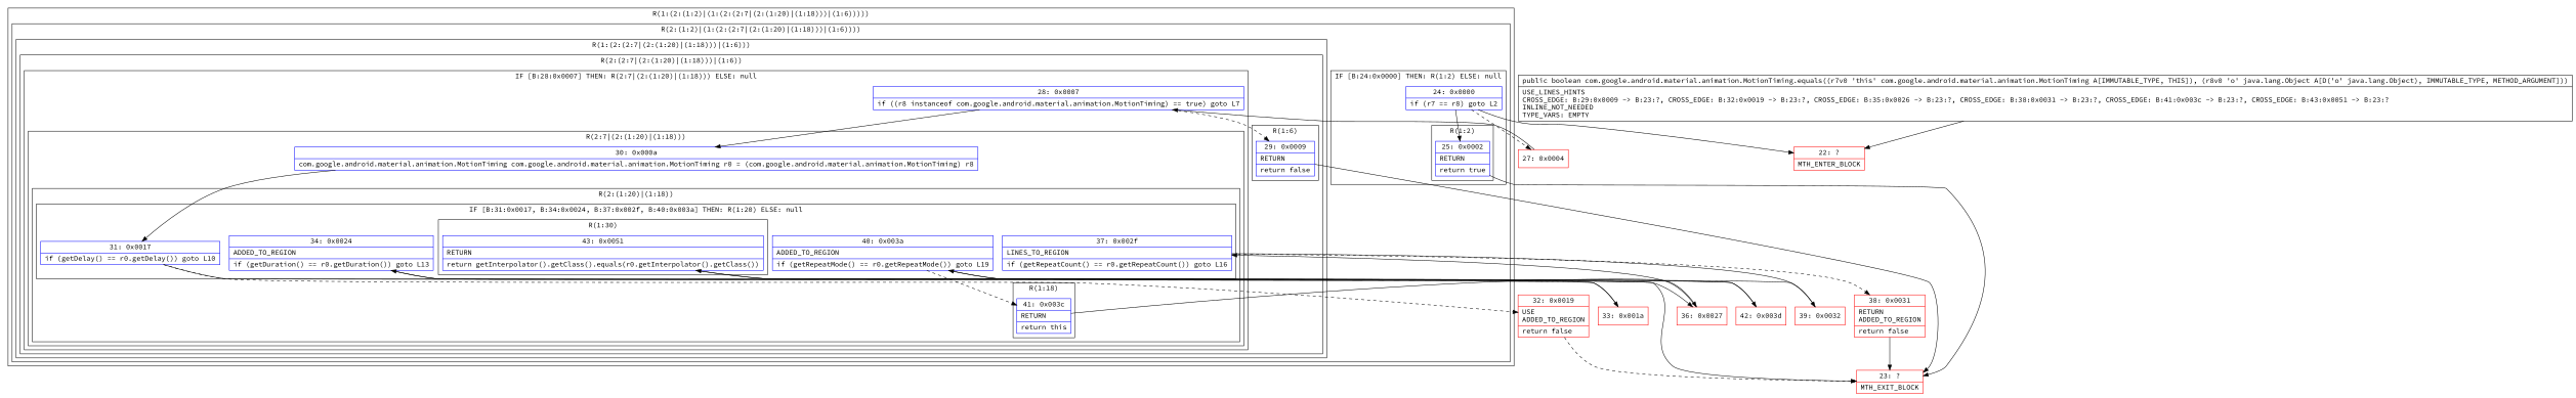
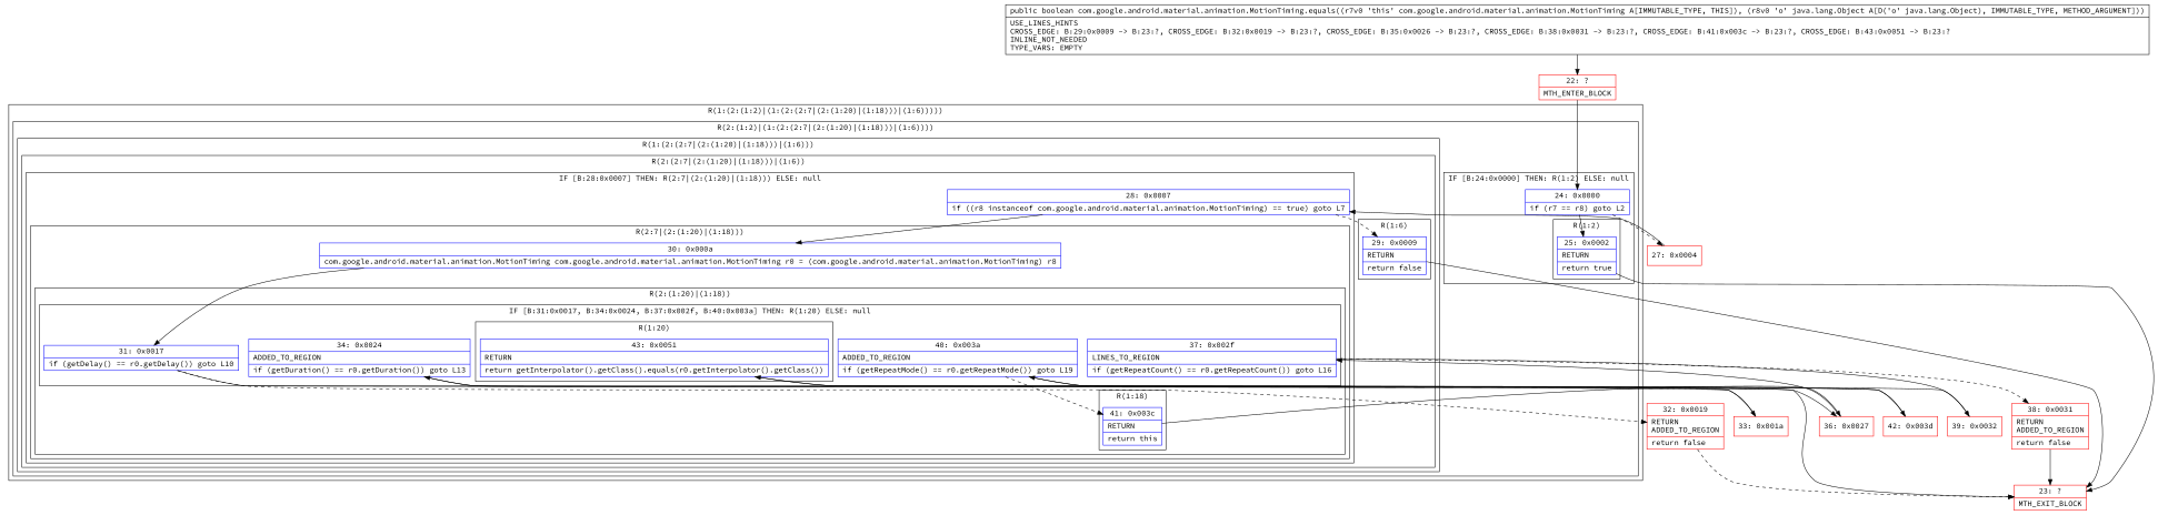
  digraph {
    fontname="Source Code Pro"
    node [color=blue fontname="Source Code Pro" shape=record]
    edge [fontname="Source Code Pro"]
    n1 [label="{25\:\ 0x0002|RETURN\l|return true\l}"]
    n2 [label="{24\:\ 0x0000|if (r7 == r8) goto L2\l}"]
    n3 [label="{43\:\ 0x0051|RETURN\l|return getInterpolator().getClass().equals(r0.getInterpolator().getClass())\l}"]
    n4 [label="{31\:\ 0x0017|if (getDelay() == r0.getDelay()) goto L10\l}"]
    n5 [label="{34\:\ 0x0024|ADDED_TO_REGION\l|if (getDuration() == r0.getDuration()) goto L13\l}"]
    n6 [label="{37\:\ 0x002f|LINES_TO_REGION\l|if (getRepeatCount() == r0.getRepeatCount()) goto L16\l}"]
    n7 [label="{40\:\ 0x003a|ADDED_TO_REGION\l|if (getRepeatMode() == r0.getRepeatMode()) goto L19\l}"]
    n8 [label="{41\:\ 0x003c|RETURN\l|return this\l}"]
    n9 [label="{30\:\ 0x000a|com.google.android.material.animation.MotionTiming com.google.android.material.animation.MotionTiming r0 = (com.google.android.material.animation.MotionTiming) r8\l}"]
    n10 [label="{28\:\ 0x0007|if ((r8 instanceof com.google.android.material.animation.MotionTiming) == true) goto L7\l}"]
    n11 [label="{29\:\ 0x0009|RETURN\l|return false\l}"]
    n12 [color=red label="{23\:\ ?|MTH_EXIT_BLOCK\l}"]
    n13 [color=red label="{27\:\ 0x0004}"]
-   n14 [color=red label="{32\:\ 0x0019|USE\lADDED_TO_REGION\l|return false\l}"]
+   n14 [color=red label="{32\:\ 0x0019|RETURN\lADDED_TO_REGION\l|return false\l}"]
    n15 [color=red label="{33\:\ 0x001a}"]
    n16 [color=red label="{36\:\ 0x0027}"]
    n17 [color=red label="{38\:\ 0x0031|RETURN\lADDED_TO_REGION\l|return false\l}"]
    n18 [color=red label="{39\:\ 0x0032}"]
    n19 [color=red label="{42\:\ 0x003d}"]
    n20 [color=red label="{22\:\ ?|MTH_ENTER_BLOCK\l}"]
    n21 [label="{public boolean com.google.android.material.animation.MotionTiming.equals((r7v0 'this' com.google.android.material.animation.MotionTiming A[IMMUTABLE_TYPE, THIS]), (r8v0 'o' java.lang.Object A[D('o' java.lang.Object), IMMUTABLE_TYPE, METHOD_ARGUMENT]))  | USE_LINES_HINTS\lCROSS_EDGE: B:29:0x0009 \-\> B:23:?, CROSS_EDGE: B:32:0x0019 \-\> B:23:?, CROSS_EDGE: B:35:0x0026 \-\> B:23:?, CROSS_EDGE: B:38:0x0031 \-\> B:23:?, CROSS_EDGE: B:41:0x003c \-\> B:23:?, CROSS_EDGE: B:43:0x0051 \-\> B:23:?\lINLINE_NOT_NEEDED\lTYPE_VARS: EMPTY\l}" color=""]
    subgraph cluster_1 {
      label="R(1:(2:(1:2)|(1:(2:(2:7|(2:(1:20)|(1:18)))|(1:6)))))"
      subgraph cluster_2 {
        label="R(2:(1:2)|(1:(2:(2:7|(2:(1:20)|(1:18)))|(1:6))))"
        subgraph cluster_3 {
          label="IF [B:24:0x0000] THEN: R(1:2) ELSE: null"
          n2
          subgraph cluster_4 {
            label="R(1:2)"
            n1
          }
        }
        subgraph cluster_5 {
          label="R(1:(2:(2:7|(2:(1:20)|(1:18)))|(1:6)))"
          subgraph cluster_6 {
            label="R(2:(2:7|(2:(1:20)|(1:18)))|(1:6))"
            subgraph cluster_7 {
              label="IF [B:28:0x0007] THEN: R(2:7|(2:(1:20)|(1:18))) ELSE: null"
              n10
              subgraph cluster_8 {
                label="R(2:7|(2:(1:20)|(1:18)))"
                n9
                subgraph cluster_9 {
                  label="R(2:(1:20)|(1:18))"
                  subgraph cluster_10 {
                    label="IF [B:31:0x0017, B:34:0x0024, B:37:0x002f, B:40:0x003a] THEN: R(1:20) ELSE: null"
                    n4
                    n5
                    n6
                    n7
                    subgraph cluster_11 {
-                     label="R(1:30)"
+                     label="R(1:20)"
                      n3
                    }
                  }
                  subgraph cluster_12 {
                    label="R(1:18)"
                    n8
                  }
                }
              }
            }
            subgraph cluster_13 {
              label="R(1:6)"
              n11
            }
          }
        }
      }
    }
    n1 -> n12
    n2 -> n1
    n2 -> n13 [style=dashed]
    n3 -> n12
    n4 -> n14 [style=dashed]
    n4 -> n15
    n5 -> n16
    n6 -> n17 [style=dashed]
    n6 -> n18
    n7 -> n8 [style=dashed]
    n7 -> n19
    n8 -> n16
    n9 -> n4
    n10 -> n9
    n10 -> n11 [style=dashed]
    n11 -> n12
    n13 -> n10
    n14 -> n12 [style=dashed]
    n15 -> n5
    n16 -> n6
    n17 -> n12
    n18 -> n7
    n19 -> n3
-   n2 -> n20
+   n20 -> n2
    n21 -> n20
  }
